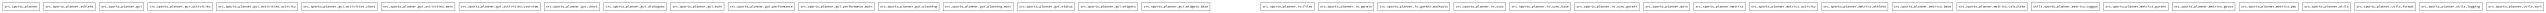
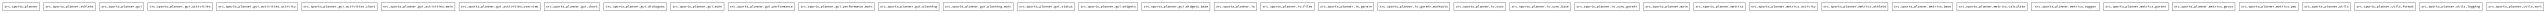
  digraph {
    rankdir=BT
    fontname="Source Code Pro"
    node [color=black shape=box style=solid fontname="Source Code Pro"]
    n1 [label="src.sports_planner"]
    n2 [label="src.sports_planner.athlete"]
    n3 [label="src.sports_planner.gui"]
    n4 [label="src.sports_planner.gui.activities"]
    n5 [label="src.sports_planner.gui.activities.activity"]
    n6 [label="src.sports_planner.gui.activities.chart"]
    n7 [label="src.sports_planner.gui.activities.main"]
    n8 [label="src.sports_planner.gui.activities.overview"]
    n9 [label="src.sports_planner.gui.chart"]
    n10 [label="src.sports_planner.gui.dialogues"]
    n11 [label="src.sports_planner.gui.main"]
    n12 [label="src.sports_planner.gui.performance"]
    n13 [label="src.sports_planner.gui.performance.main"]
    n14 [label="src.sports_planner.gui.planning"]
    n15 [label="src.sports_planner.gui.planning.main"]
    n16 [label="src.sports_planner.gui.status"]
    n17 [label="src.sports_planner.gui.widgets"]
    n18 [label="src.sports_planner.gui.widgets.base"]
+   n19 [label="src.sports_planner.io"]
    n20 [label="src.sports_planner.io.files"]
    n21 [label="src.sports_planner.io.garmin"]
    n22 [label="src.sports_planner.io.garmin.workouts"]
    n23 [label="src.sports_planner.io.sync"]
    n24 [label="src.sports_planner.io.sync.base"]
    n25 [label="src.sports_planner.io.sync.garmin"]
    n26 [label="src.sports_planner.main"]
    n27 [label="src.sports_planner.metrics"]
    n28 [label="src.sports_planner.metrics.activity"]
    n29 [label="src.sports_planner.metrics.athlete"]
    n30 [label="src.sports_planner.metrics.base"]
    n31 [label="src.sports_planner.metrics.calculate"]
-   n32 [label="utils.sports_planner.metrics.coggan"]
+   n32 [label="src.sports_planner.metrics.coggan"]
    n33 [label="src.sports_planner.metrics.garmin"]
    n34 [label="src.sports_planner.metrics.govss"]
    n35 [label="src.sports_planner.metrics.pmc"]
    n36 [label="src.sports_planner.utils"]
    n37 [label="src.sports_planner.utils.format"]
    n38 [label="src.sports_planner.utils.logging"]
    n39 [label="src.sports_planner.utils.sort"]
  }
